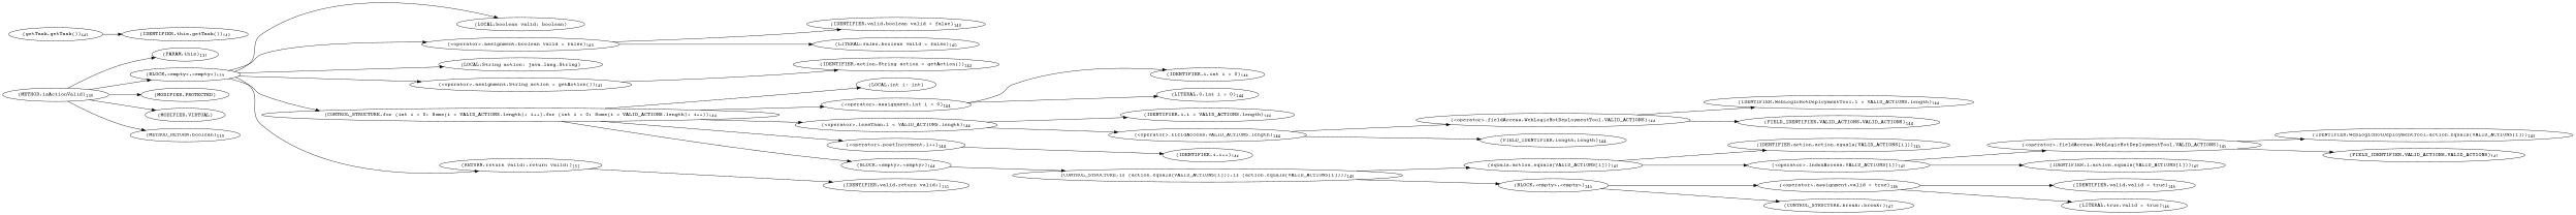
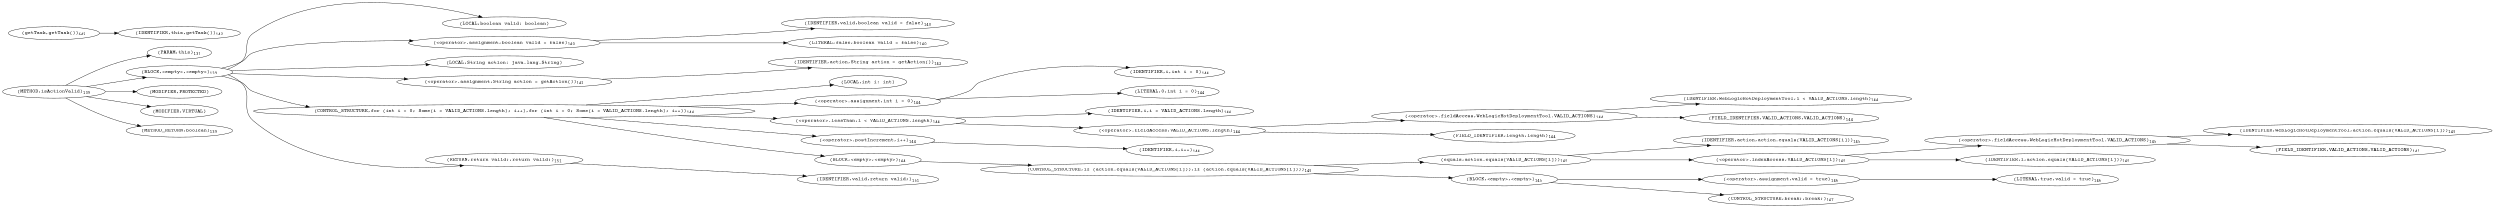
  digraph {
    fontname="Courier Prime"
    rankdir=LR
    node [fontname="Courier Prime"]
    edge [fontname="Courier Prime"]
    n1 [label=<(METHOD,isActionValid)<SUB>139</SUB>>]
    n2 [label=<(PARAM,this)<SUB>139</SUB>>]
    n3 [label=<(BLOCK,&lt;empty&gt;,&lt;empty&gt;)<SUB>139</SUB>>]
    n4 [label=<(MODIFIER,PROTECTED)>]
    n5 [label=<(MODIFIER,VIRTUAL)>]
    n6 [label=<(METHOD_RETURN,boolean)<SUB>139</SUB>>]
    n7 [label=<(LOCAL,boolean valid: boolean)>]
    n8 [label=<(&lt;operator&gt;.assignment,boolean valid = false)<SUB>140</SUB>>]
    n9 [label=<(LOCAL,String action: java.lang.String)>]
    n10 [label=<(&lt;operator&gt;.assignment,String action = getAction())<SUB>142</SUB>>]
    n11 [label=<(CONTROL_STRUCTURE,for (int i = 0; Some(i &lt; VALID_ACTIONS.length); i++),for (int i = 0; Some(i &lt; VALID_ACTIONS.length); i++))<SUB>144</SUB>>]
    n12 [label=<(RETURN,return valid;,return valid;)<SUB>151</SUB>>]
    n13 [label=<(IDENTIFIER,valid,boolean valid = false)<SUB>140</SUB>>]
    n14 [label=<(LITERAL,false,boolean valid = false)<SUB>140</SUB>>]
    n15 [label=<(IDENTIFIER,action,String action = getAction())<SUB>142</SUB>>]
    n16 [label=<(LOCAL,int i: int)>]
    n17 [label=<(&lt;operator&gt;.assignment,int i = 0)<SUB>144</SUB>>]
    n18 [label=<(&lt;operator&gt;.lessThan,i &lt; VALID_ACTIONS.length)<SUB>144</SUB>>]
    n19 [label=<(&lt;operator&gt;.postIncrement,i++)<SUB>144</SUB>>]
    n20 [label=<(BLOCK,&lt;empty&gt;,&lt;empty&gt;)<SUB>144</SUB>>]
    n21 [label=<(IDENTIFIER,valid,return valid;)<SUB>151</SUB>>]
    n22 [label=<(getTask,getTask())<SUB>642</SUB>>]
    n23 [label=<(IDENTIFIER,this,getTask())<SUB>142</SUB>>]
    n24 [label=<(IDENTIFIER,i,int i = 0)<SUB>144</SUB>>]
    n25 [label=<(LITERAL,0,int i = 0)<SUB>144</SUB>>]
    n26 [label=<(IDENTIFIER,i,i &lt; VALID_ACTIONS.length)<SUB>144</SUB>>]
    n27 [label=<(&lt;operator&gt;.fieldAccess,VALID_ACTIONS.length)<SUB>144</SUB>>]
    n28 [label=<(IDENTIFIER,i,i++)<SUB>144</SUB>>]
    n29 [label=<(CONTROL_STRUCTURE,if (action.equals(VALID_ACTIONS[i])),if (action.equals(VALID_ACTIONS[i])))<SUB>145</SUB>>]
    n30 [label=<(&lt;operator&gt;.fieldAccess,WebLogicHotDeploymentTool.VALID_ACTIONS)<SUB>144</SUB>>]
    n31 [label=<(FIELD_IDENTIFIER,length,length)<SUB>144</SUB>>]
    n32 [label=<(IDENTIFIER,WebLogicHotDeploymentTool,i &lt; VALID_ACTIONS.length)<SUB>144</SUB>>]
    n33 [label=<(FIELD_IDENTIFIER,VALID_ACTIONS,VALID_ACTIONS)<SUB>144</SUB>>]
    n34 [label=<(equals,action.equals(VALID_ACTIONS[i]))<SUB>145</SUB>>]
    n35 [label=<(BLOCK,&lt;empty&gt;,&lt;empty&gt;)<SUB>145</SUB>>]
    n36 [label=<(IDENTIFIER,action,action.equals(VALID_ACTIONS[i]))<SUB>145</SUB>>]
    n37 [label=<(&lt;operator&gt;.indexAccess,VALID_ACTIONS[i])<SUB>145</SUB>>]
    n38 [label=<(&lt;operator&gt;.assignment,valid = true)<SUB>146</SUB>>]
    n39 [label=<(CONTROL_STRUCTURE,break;,break;)<SUB>147</SUB>>]
    n40 [label=<(&lt;operator&gt;.fieldAccess,WebLogicHotDeploymentTool.VALID_ACTIONS)<SUB>145</SUB>>]
    n41 [label=<(IDENTIFIER,i,action.equals(VALID_ACTIONS[i]))<SUB>145</SUB>>]
    n42 [label=<(IDENTIFIER,WebLogicHotDeploymentTool,action.equals(VALID_ACTIONS[i]))<SUB>145</SUB>>]
    n43 [label=<(FIELD_IDENTIFIER,VALID_ACTIONS,VALID_ACTIONS)<SUB>145</SUB>>]
-   n44 [label=<(IDENTIFIER,valid,valid = true)<SUB>146</SUB>>]
    n45 [label=<(LITERAL,true,valid = true)<SUB>146</SUB>>]
    n1 -> n2
    n1 -> n3
    n1 -> n4
    n1 -> n5
    n1 -> n6
    n3 -> n7
    n3 -> n8
    n3 -> n9
    n3 -> n10
    n3 -> n11
    n3 -> n12
    n8 -> n13
    n8 -> n14
    n10 -> n15
    n11 -> n16
    n11 -> n17
    n11 -> n18
    n11 -> n19
    n11 -> n20
    n12 -> n21
    n17 -> n24
    n17 -> n25
    n18 -> n26
    n18 -> n27
    n19 -> n28
    n20 -> n29
    n22 -> n23
    n27 -> n30
    n27 -> n31
    n29 -> n34
    n29 -> n35
    n30 -> n32
    n30 -> n33
    n34 -> n36
    n34 -> n37
    n35 -> n38
    n35 -> n39
    n37 -> n40
    n37 -> n41
-   n38 -> n44
    n38 -> n45
    n40 -> n42
    n40 -> n43
  }
